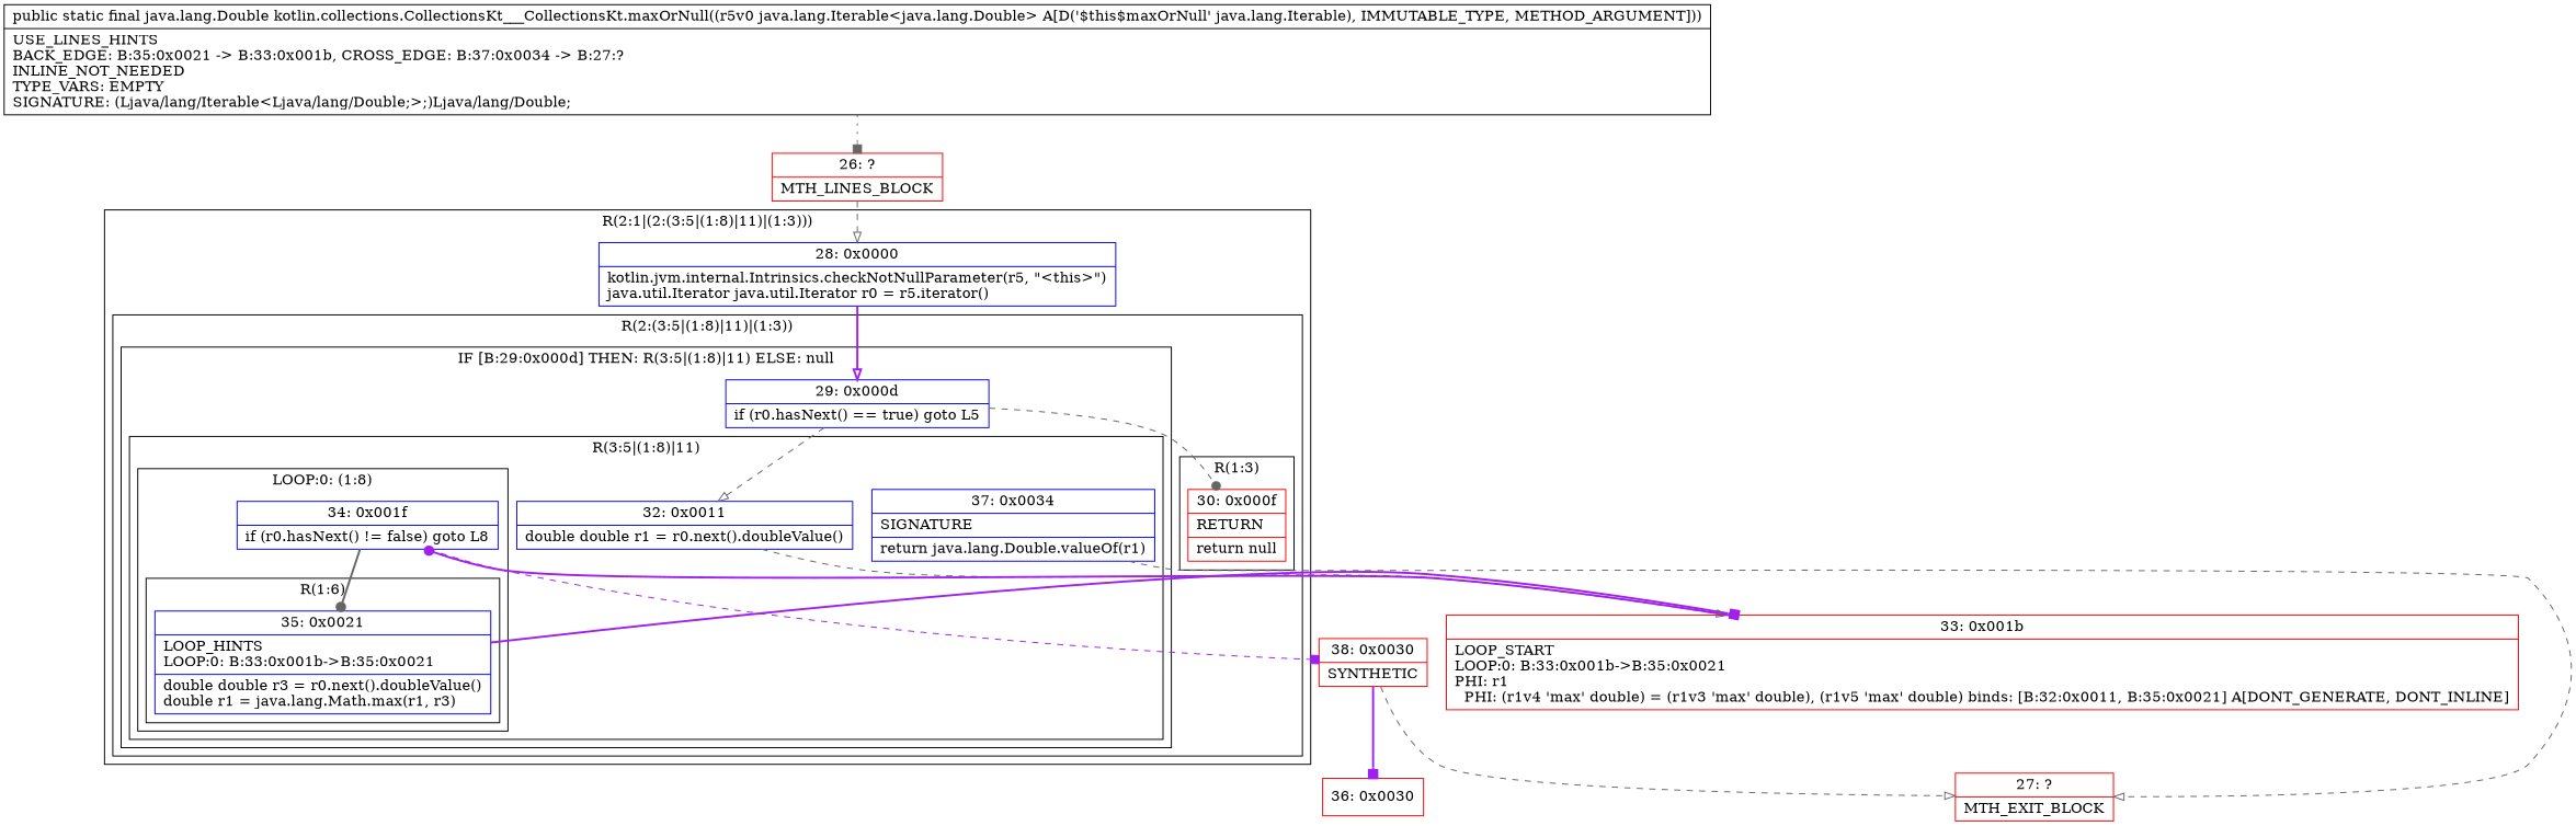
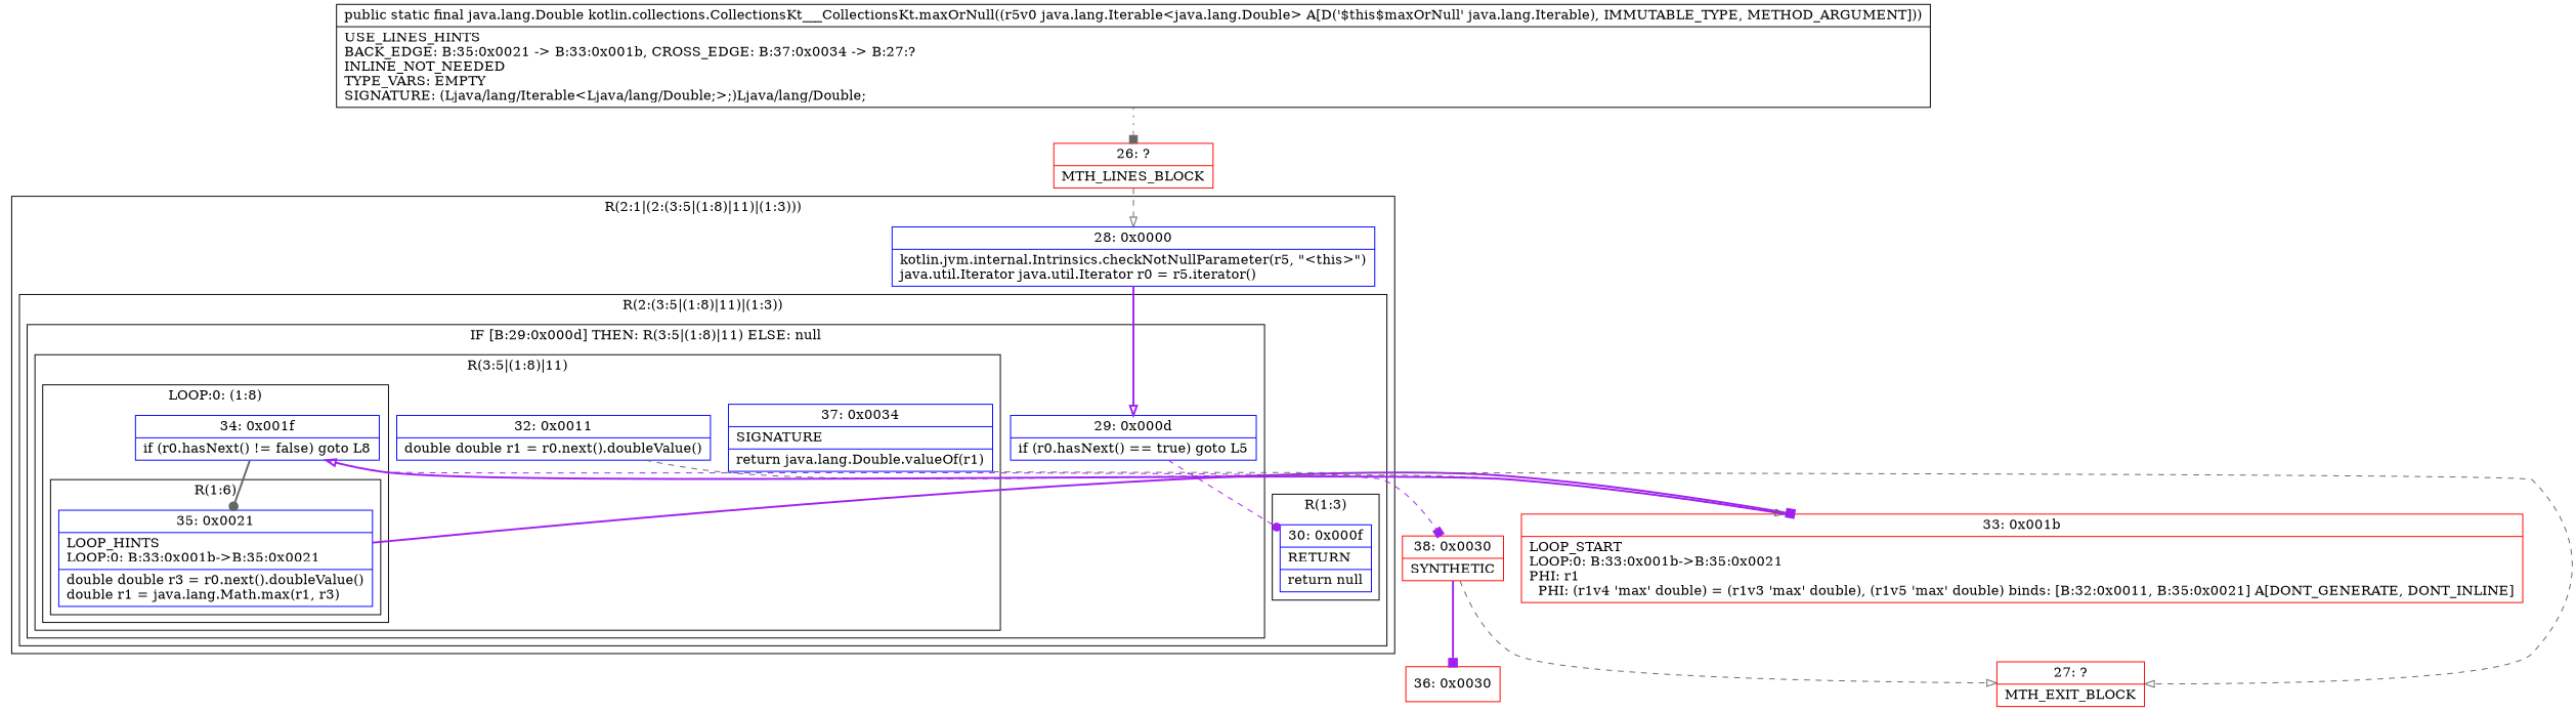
  digraph {
    node [color=blue shape=record]
    edge [arrowhead=onormal color=gray40 style=dashed]
    n1 [label="{35\:\ 0x0021|LOOP_HINTS\lLOOP:0: B:33:0x001b\-\>B:35:0x0021\l|double double r3 = r0.next().doubleValue()\ldouble r1 = java.lang.Math.max(r1, r3)\l}"]
    n2 [label="{34\:\ 0x001f|if (r0.hasNext() != false) goto L8\l}"]
    n3 [label="{32\:\ 0x0011|double double r1 = r0.next().doubleValue()\l}"]
    n4 [label="{37\:\ 0x0034|SIGNATURE\l|return java.lang.Double.valueOf(r1)\l}"]
    n5 [label="{29\:\ 0x000d|if (r0.hasNext() == true) goto L5\l}"]
-   n6 [color=red label="{30\:\ 0x000f|RETURN\l|return null\l}"]
+   n6 [label="{30\:\ 0x000f|RETURN\l|return null\l}"]
    n7 [label="{28\:\ 0x0000|kotlin.jvm.internal.Intrinsics.checkNotNullParameter(r5, \"\<this\>\")\ljava.util.Iterator java.util.Iterator r0 = r5.iterator()\l}"]
    n8 [color=red label="{33\:\ 0x001b|LOOP_START\lLOOP:0: B:33:0x001b\-\>B:35:0x0021\lPHI: r1 \l  PHI: (r1v4 'max' double) = (r1v3 'max' double), (r1v5 'max' double) binds: [B:32:0x0011, B:35:0x0021] A[DONT_GENERATE, DONT_INLINE]\l}"]
    n9 [color=red label="{38\:\ 0x0030|SYNTHETIC\l}"]
    n10 [color=red label="{27\:\ ?|MTH_EXIT_BLOCK\l}"]
    n11 [color=red label="{36\:\ 0x0030}"]
    n12 [color=red label="{26\:\ ?|MTH_LINES_BLOCK\l}"]
    n13 [label="{public static final java.lang.Double kotlin.collections.CollectionsKt___CollectionsKt.maxOrNull((r5v0 java.lang.Iterable\<java.lang.Double\> A[D('$this$maxOrNull' java.lang.Iterable), IMMUTABLE_TYPE, METHOD_ARGUMENT]))  | USE_LINES_HINTS\lBACK_EDGE: B:35:0x0021 \-\> B:33:0x001b, CROSS_EDGE: B:37:0x0034 \-\> B:27:?\lINLINE_NOT_NEEDED\lTYPE_VARS: EMPTY\lSIGNATURE: (Ljava\/lang\/Iterable\<Ljava\/lang\/Double;\>;)Ljava\/lang\/Double;\l}" color=""]
    subgraph cluster_1 {
      label="R(2:1|(2:(3:5|(1:8)|11)|(1:3)))"
      n7
      subgraph cluster_2 {
        label="R(2:(3:5|(1:8)|11)|(1:3))"
        subgraph cluster_3 {
          label="IF [B:29:0x000d] THEN: R(3:5|(1:8)|11) ELSE: null"
          n5
          subgraph cluster_4 {
            label="R(3:5|(1:8)|11)"
            n3
            n4
            subgraph cluster_5 {
              label="LOOP:0: (1:8)"
              n2
              subgraph cluster_6 {
                label="R(1:6)"
                n1
              }
            }
          }
        }
        subgraph cluster_7 {
          label="R(1:3)"
          n6
        }
      }
    }
    n1 -> n8 [arrowhead=box color=purple style=bold]
    n2 -> n1 [arrowhead=dot style=bold]
    n2 -> n9 [arrowhead=box color=purple]
    n3 -> n8
    n4 -> n10
-   n5 -> n3
-   n5 -> n6 [arrowhead=dot]
+   n5 -> n6 [arrowhead=dot color=purple]
    n7 -> n5 [color=purple style=bold]
-   n8 -> n2 [arrowhead=dot color=purple style=bold]
+   n8 -> n2 [color=purple style=bold]
    n9 -> n10
    n9 -> n11 [arrowhead=box color=purple style=bold]
    n12 -> n7
    n13 -> n12 [arrowhead=box style=dotted]
  }
